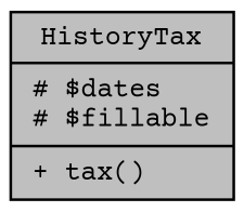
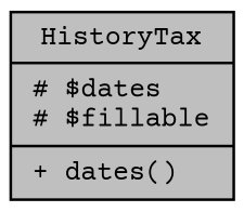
  digraph {
    fontname="Courier Prime"
-   n1 [color=black fillcolor=grey75 fontcolor=black fontname="Courier Prime" fontsize=10 height=0.2 label="{HistoryTax\n|# $dates\l# $fillable\l|+ tax()\l}" shape=record style=filled width=0.4]
+   n1 [color=black fillcolor=grey75 fontcolor=black fontname="Courier Prime" fontsize=10 height=0.2 label="{HistoryTax\n|# $dates\l# $fillable\l|+ dates()\l}" shape=record style=filled width=0.4]
  }
